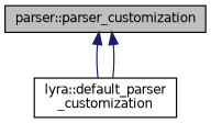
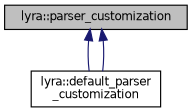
  digraph {
    node [color=black fontname=Helvetica fontsize=10 shape=record style=filled]
    edge [color=midnightblue dir=back fontname=Helvetica fontsize=10 labelfontname=Helvetica labelfontsize=10 style=solid]
-   n1 [fillcolor=grey75 fontcolor=black height=0.2 label="parser::parser_customization" width=0.4]
+   n1 [fillcolor=grey75 fontcolor=black height=0.2 label="lyra::parser_customization" width=0.4]
    n2 [fillcolor=white height=0.2 label="lyra::default_parser\l_customization" width=0.4]
    n1 -> n2
    n1 -> n2
  }
